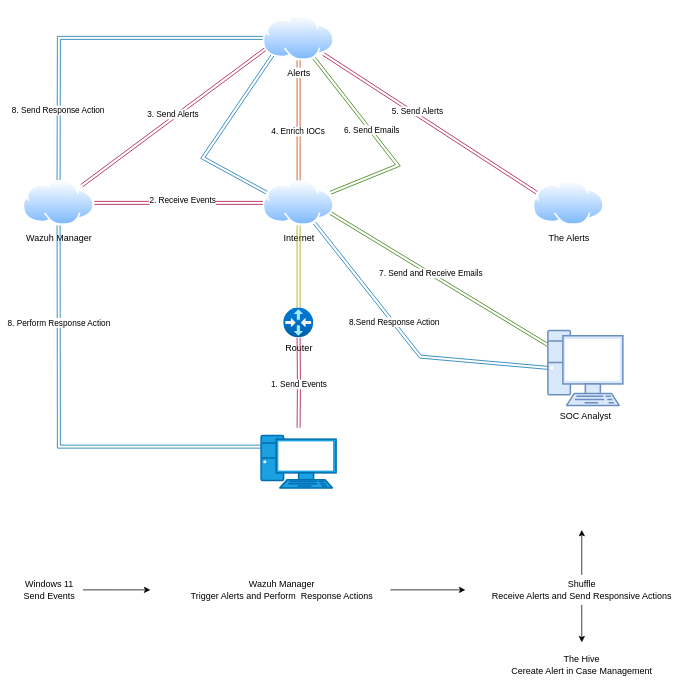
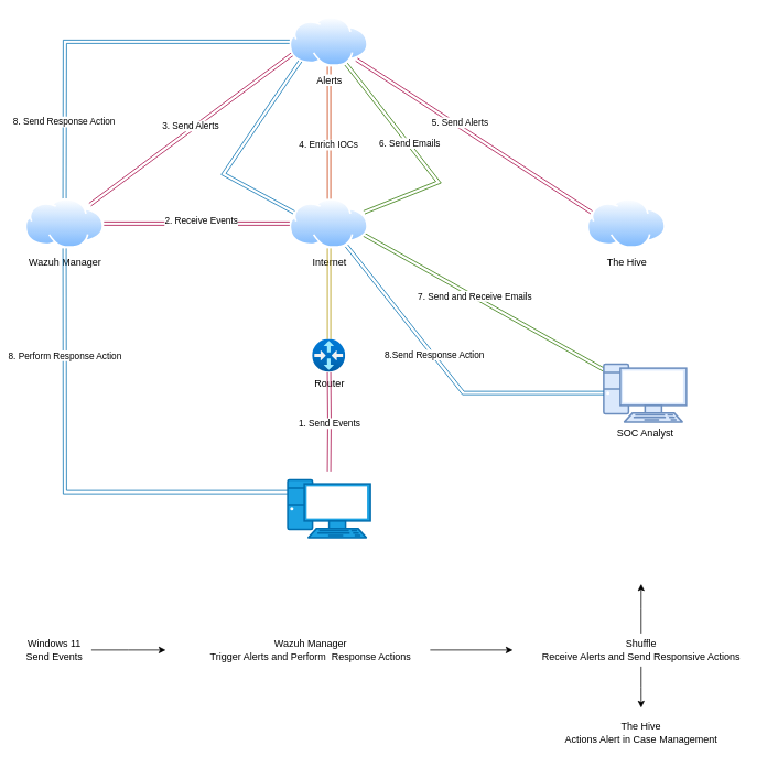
  <mxCell id="0" />
  <mxCell id="1" parent="0" />
  <mxCell id="2" style="edgeStyle=orthogonalEdgeStyle;rounded=0;orthogonalLoop=1;jettySize=auto;html=1;entryX=0;entryY=0.5;entryDx=0;entryDy=0;strokeColor=none;shape=link;" edge="1" parent="1" source="5" target="21"><mxGeometry relative="1" as="geometry" /></mxCell>
  <mxCell id="3" style="rounded=0;orthogonalLoop=1;jettySize=auto;html=1;exitX=1;exitY=0.75;exitDx=0;exitDy=0;shape=link;fillColor=#60a917;strokeColor=#2D7600;" edge="1" parent="1" source="5" target="27"><mxGeometry relative="1" as="geometry" /></mxCell>
  <mxCell id="4" value="7. Send and Receive Emails" style="edgeLabel;html=1;align=center;verticalAlign=middle;resizable=0;points=[];" vertex="1" connectable="0" parent="3"><mxGeometry x="-0.086" y="1" relative="1" as="geometry"><mxPoint as="offset" /></mxGeometry></mxCell>
  <mxCell id="5" value="Internet" style="image;aspect=fixed;perimeter=ellipsePerimeter;html=1;align=center;shadow=0;dashed=0;spacingTop=3;image=img/lib/active_directory/internet_cloud.svg;" vertex="1" parent="1"><mxGeometry x="350" y="240" width="95.24" height="60" as="geometry" /></mxCell>
  <mxCell id="6" style="edgeStyle=orthogonalEdgeStyle;rounded=0;orthogonalLoop=1;jettySize=auto;html=1;entryX=0;entryY=0.5;entryDx=0;entryDy=0;shape=link;fillColor=#d80073;strokeColor=#A50040;" edge="1" parent="1" source="12" target="5"><mxGeometry relative="1" as="geometry" /></mxCell>
  <mxCell id="7" value="2. Receive Events" style="edgeLabel;html=1;align=center;verticalAlign=middle;resizable=0;points=[];" vertex="1" connectable="0" parent="6"><mxGeometry x="0.039" y="4" relative="1" as="geometry"><mxPoint as="offset" /></mxGeometry></mxCell>
  <mxCell id="8" style="rounded=0;orthogonalLoop=1;jettySize=auto;html=1;entryX=0;entryY=0.75;entryDx=0;entryDy=0;shape=link;fillColor=#d80073;strokeColor=#A50040;" edge="1" parent="1" source="12" target="20"><mxGeometry relative="1" as="geometry" /></mxCell>
  <mxCell id="9" value="3. Send Alerts" style="edgeLabel;html=1;align=center;verticalAlign=middle;resizable=0;points=[];" vertex="1" connectable="0" parent="8"><mxGeometry x="0.001" y="4" relative="1" as="geometry"><mxPoint as="offset" /></mxGeometry></mxCell>
  <mxCell id="10" style="rounded=0;orthogonalLoop=1;jettySize=auto;html=1;shape=link;fillColor=#1ba1e2;strokeColor=#006EAF;" edge="1" parent="1" source="12" target="20"><mxGeometry relative="1" as="geometry"><Array as="points"><mxPoint x="78" y="50" /></Array></mxGeometry></mxCell>
  <mxCell id="11" value="8. Send Response Action" style="edgeLabel;html=1;align=center;verticalAlign=middle;resizable=0;points=[];" vertex="1" connectable="0" parent="10"><mxGeometry x="-0.599" y="1" relative="1" as="geometry"><mxPoint as="offset" /></mxGeometry></mxCell>
  <mxCell id="12" value="Wazuh Manager" style="image;aspect=fixed;perimeter=ellipsePerimeter;html=1;align=center;shadow=0;dashed=0;spacingTop=3;image=img/lib/active_directory/internet_cloud.svg;" vertex="1" parent="1"><mxGeometry x="30" y="240" width="95.24" height="60" as="geometry" /></mxCell>
  <mxCell id="13" style="edgeStyle=orthogonalEdgeStyle;rounded=0;orthogonalLoop=1;jettySize=auto;html=1;shape=link;fillColor=#fa6800;strokeColor=#C73500;" edge="1" parent="1" source="20" target="5"><mxGeometry relative="1" as="geometry" /></mxCell>
  <mxCell id="14" value="4. Enrich IOCs" style="edgeLabel;html=1;align=center;verticalAlign=middle;resizable=0;points=[];" vertex="1" connectable="0" parent="13"><mxGeometry x="0.175" y="-1" relative="1" as="geometry"><mxPoint as="offset" /></mxGeometry></mxCell>
  <mxCell id="15" style="rounded=0;orthogonalLoop=1;jettySize=auto;html=1;entryX=0;entryY=0.25;entryDx=0;entryDy=0;shape=link;fillColor=#d80073;strokeColor=#A50040;" edge="1" parent="1" source="20" target="21"><mxGeometry relative="1" as="geometry" /></mxCell>
  <mxCell id="16" value="5. Send Alerts" style="edgeLabel;html=1;align=center;verticalAlign=middle;resizable=0;points=[];" vertex="1" connectable="0" parent="15"><mxGeometry x="-0.137" y="4" relative="1" as="geometry"><mxPoint as="offset" /></mxGeometry></mxCell>
  <mxCell id="17" style="rounded=0;orthogonalLoop=1;jettySize=auto;html=1;exitX=0.75;exitY=1;exitDx=0;exitDy=0;entryX=1;entryY=0.25;entryDx=0;entryDy=0;shape=link;elbow=vertical;fillColor=#60a917;strokeColor=#2D7600;" edge="1" parent="1" source="20" target="5"><mxGeometry relative="1" as="geometry"><Array as="points"><mxPoint x="530" y="220" /></Array></mxGeometry></mxCell>
  <mxCell id="18" value="6. Send Emails" style="edgeLabel;html=1;align=center;verticalAlign=middle;resizable=0;points=[];" vertex="1" connectable="0" parent="17"><mxGeometry x="-0.122" y="1" relative="1" as="geometry"><mxPoint as="offset" /></mxGeometry></mxCell>
  <mxCell id="19" style="rounded=0;orthogonalLoop=1;jettySize=auto;html=1;exitX=0;exitY=1;exitDx=0;exitDy=0;entryX=0;entryY=0.25;entryDx=0;entryDy=0;shape=link;fillColor=#1ba1e2;strokeColor=#006EAF;" edge="1" parent="1" source="20" target="5"><mxGeometry relative="1" as="geometry"><Array as="points"><mxPoint x="270" y="210" /></Array></mxGeometry></mxCell>
  <mxCell id="20" value="Alerts" style="image;aspect=fixed;perimeter=ellipsePerimeter;html=1;align=center;shadow=0;dashed=0;spacingTop=3;image=img/lib/active_directory/internet_cloud.svg;" vertex="1" parent="1"><mxGeometry x="350" y="20" width="95.24" height="60" as="geometry" /></mxCell>
- <mxCell id="21" value="The Alerts" style="image;aspect=fixed;perimeter=ellipsePerimeter;html=1;align=center;shadow=0;dashed=0;spacingTop=3;image=img/lib/active_directory/internet_cloud.svg;" vertex="1" parent="1"><mxGeometry x="710" y="240" width="95.24" height="60" as="geometry" /></mxCell>
+ <mxCell id="21" value="The Hive" style="image;aspect=fixed;perimeter=ellipsePerimeter;html=1;align=center;shadow=0;dashed=0;spacingTop=3;image=img/lib/active_directory/internet_cloud.svg;" vertex="1" parent="1"><mxGeometry x="710" y="240" width="95.24" height="60" as="geometry" /></mxCell>
  <mxCell id="22" style="edgeStyle=orthogonalEdgeStyle;rounded=0;orthogonalLoop=1;jettySize=auto;html=1;entryX=0.5;entryY=1;entryDx=0;entryDy=0;shape=link;fillColor=#e3c800;strokeColor=#B09500;" edge="1" parent="1" source="23" target="5"><mxGeometry relative="1" as="geometry" /></mxCell>
  <mxCell id="23" value="Router" style="image;aspect=fixed;html=1;points=[];align=center;fontSize=12;image=img/lib/azure2/networking/Virtual_Router.svg;" vertex="1" parent="1"><mxGeometry x="377.62" y="410" width="40" height="40" as="geometry" /></mxCell>
  <mxCell id="24" style="edgeStyle=orthogonalEdgeStyle;rounded=0;orthogonalLoop=1;jettySize=auto;html=1;shape=link;fillColor=#d80073;strokeColor=#A50040;" edge="1" parent="1" target="23"><mxGeometry relative="1" as="geometry"><mxPoint x="397.62" y="570" as="sourcePoint" /></mxGeometry></mxCell>
  <mxCell id="25" value="1. Send Events" style="edgeLabel;html=1;align=center;verticalAlign=middle;resizable=0;points=[];" vertex="1" connectable="0" parent="24"><mxGeometry x="-0.033" y="1" relative="1" as="geometry"><mxPoint as="offset" /></mxGeometry></mxCell>
  <mxCell id="26" value="Windows 11 Client" style="fontColor=#ffffff;verticalAlign=top;verticalLabelPosition=bottom;labelPosition=center;align=center;html=1;outlineConnect=0;fillColor=#1ba1e2;strokeColor=#006EAF;gradientDirection=north;strokeWidth=2;shape=mxgraph.networks.pc;" vertex="1" parent="1"><mxGeometry x="347.62" y="580" width="100" height="70" as="geometry" /></mxCell>
- <mxCell id="27" value="&lt;div&gt;SOC Analyst&lt;/div&gt;" style="verticalAlign=top;verticalLabelPosition=bottom;labelPosition=center;align=center;html=1;outlineConnect=0;fillColor=#dae8fc;strokeColor=#6c8ebf;gradientDirection=north;strokeWidth=2;shape=mxgraph.networks.pc;" vertex="1" parent="1"><mxGeometry x="730" y="440" width="100" height="100" as="geometry" /></mxCell>
+ <mxCell id="27" value="&lt;div&gt;SOC Analyst&lt;/div&gt;" style="verticalAlign=top;verticalLabelPosition=bottom;labelPosition=center;align=center;html=1;outlineConnect=0;fillColor=#dae8fc;strokeColor=#6c8ebf;gradientDirection=north;strokeWidth=2;shape=mxgraph.networks.pc;" vertex="1" parent="1"><mxGeometry x="730" y="440" width="100" height="70" as="geometry" /></mxCell>
  <mxCell id="28" style="rounded=0;orthogonalLoop=1;jettySize=auto;html=1;entryX=0;entryY=0.5;entryDx=0;entryDy=0;entryPerimeter=0;shape=link;fillColor=#1ba1e2;strokeColor=#006EAF;" edge="1" parent="1" source="12"><mxGeometry relative="1" as="geometry"><mxPoint x="347.62" y="595" as="targetPoint" /><Array as="points"><mxPoint x="78" y="595" /></Array></mxGeometry></mxCell>
  <mxCell id="29" value="8. Perform Response Action" style="edgeLabel;html=1;align=center;verticalAlign=middle;resizable=0;points=[];" vertex="1" connectable="0" parent="28"><mxGeometry x="-0.541" relative="1" as="geometry"><mxPoint as="offset" /></mxGeometry></mxCell>
  <mxCell id="30" style="rounded=0;orthogonalLoop=1;jettySize=auto;html=1;entryX=0;entryY=0.5;entryDx=0;entryDy=0;entryPerimeter=0;shape=link;fillColor=#1ba1e2;strokeColor=#006EAF;" edge="1" parent="1" source="5" target="27"><mxGeometry relative="1" as="geometry"><Array as="points"><mxPoint x="560" y="475" /></Array></mxGeometry></mxCell>
  <mxCell id="31" value="8.Send Response Action" style="edgeLabel;html=1;align=center;verticalAlign=middle;resizable=0;points=[];" vertex="1" connectable="0" parent="30"><mxGeometry x="-0.151" y="1" relative="1" as="geometry"><mxPoint as="offset" /></mxGeometry></mxCell>
  <mxCell id="32" style="edgeStyle=orthogonalEdgeStyle;rounded=0;orthogonalLoop=1;jettySize=auto;html=1;" edge="1" parent="1" source="33"><mxGeometry relative="1" as="geometry"><mxPoint x="200" y="786" as="targetPoint" /></mxGeometry></mxCell>
  <mxCell id="33" value="&lt;div&gt;Windows 11&lt;/div&gt;&lt;div&gt;Send Events&lt;br&gt;&lt;/div&gt;" style="text;html=1;align=center;verticalAlign=middle;resizable=0;points=[];autosize=1;strokeColor=none;fillColor=none;" vertex="1" parent="1"><mxGeometry x="20" y="766" width="90" height="40" as="geometry" /></mxCell>
  <mxCell id="34" style="rounded=0;orthogonalLoop=1;jettySize=auto;html=1;" edge="1" parent="1"><mxGeometry relative="1" as="geometry"><mxPoint x="620" y="786" as="targetPoint" /><mxPoint x="520" y="786" as="sourcePoint" /></mxGeometry></mxCell>
  <mxCell id="35" value="&lt;div&gt;Wazuh Manager&lt;/div&gt;&lt;div&gt;Trigger Alerts and Perform&amp;nbsp; Response Actions&lt;br&gt;&lt;/div&gt;" style="text;html=1;align=center;verticalAlign=middle;resizable=0;points=[];autosize=1;strokeColor=none;fillColor=none;" vertex="1" parent="1"><mxGeometry x="240" y="766" width="270" height="40" as="geometry" /></mxCell>
  <mxCell id="36" style="edgeStyle=orthogonalEdgeStyle;rounded=0;orthogonalLoop=1;jettySize=auto;html=1;" edge="1" parent="1" source="38"><mxGeometry relative="1" as="geometry"><mxPoint x="775.24" y="706" as="targetPoint" /></mxGeometry></mxCell>
  <mxCell id="37" style="edgeStyle=orthogonalEdgeStyle;rounded=0;orthogonalLoop=1;jettySize=auto;html=1;" edge="1" parent="1" source="38"><mxGeometry relative="1" as="geometry"><mxPoint x="775.24" y="856" as="targetPoint" /></mxGeometry></mxCell>
  <mxCell id="38" value="&lt;div&gt;Shuffle&lt;/div&gt;&lt;div&gt;Receive Alerts and Send Responsive Actions&lt;br&gt;&lt;/div&gt;" style="text;html=1;align=center;verticalAlign=middle;resizable=0;points=[];autosize=1;strokeColor=none;fillColor=none;" vertex="1" parent="1"><mxGeometry x="645.24" y="766" width="260" height="40" as="geometry" /></mxCell>
- <mxCell id="39" value="&lt;div&gt;The Hive&lt;/div&gt;&lt;div&gt;Cereate Alert in Case Management&lt;br&gt;&lt;/div&gt;" style="text;html=1;align=center;verticalAlign=middle;resizable=0;points=[];autosize=1;strokeColor=none;fillColor=none;" vertex="1" parent="1"><mxGeometry x="670.24" y="866" width="210" height="40" as="geometry" /></mxCell>
+ <mxCell id="39" value="&lt;div&gt;The Hive&lt;/div&gt;&lt;div&gt;Actions Alert in Case Management&lt;br&gt;&lt;/div&gt;" style="text;html=1;align=center;verticalAlign=middle;resizable=0;points=[];autosize=1;strokeColor=none;fillColor=none;" vertex="1" parent="1"><mxGeometry x="670.24" y="866" width="210" height="40" as="geometry" /></mxCell>
